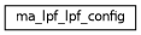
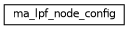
  digraph {
    rankdir=LR
-   n1 [color=black fillcolor=white fontname=Helvetica fontsize=10 height=0.2 label=ma_lpf_lpf_config shape=record style=filled width=0.4]
+   n1 [color=black fillcolor=white fontname=Helvetica fontsize=10 height=0.2 label=ma_lpf_node_config shape=record style=filled width=0.4]
  }
